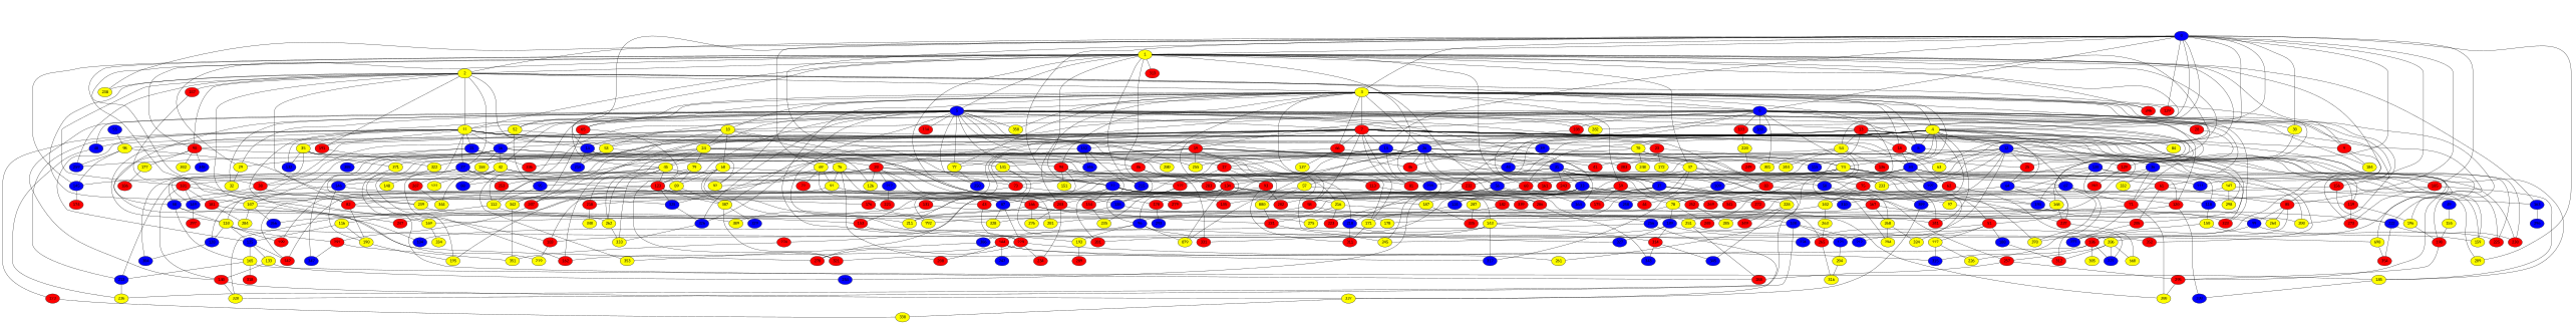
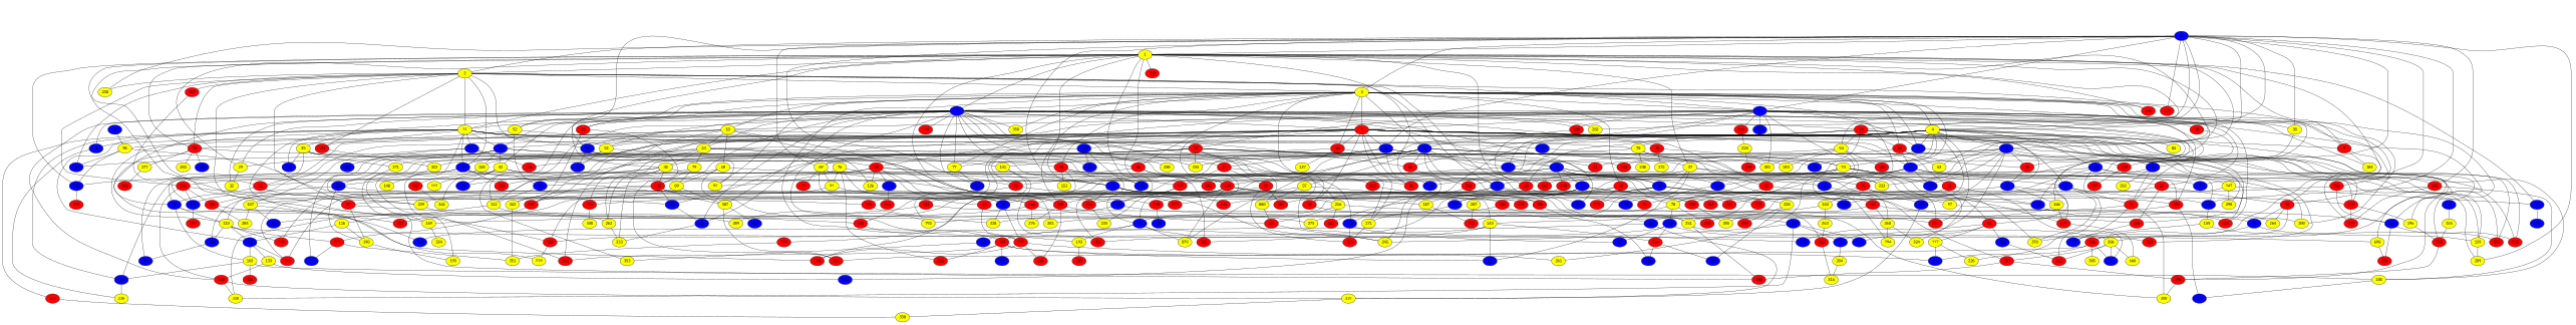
  graph {
    fontname="IBM Plex Mono"
    node [fillcolor=red fontname="IBM Plex Mono" style=filled]
    edge [fontname="IBM Plex Mono"]
    0 [fillcolor=blue]
    1 [fillcolor=yellow]
    2 [fillcolor=yellow]
    3 [fillcolor=yellow]
    4 [fillcolor=yellow]
    6 [fillcolor=blue]
    13
    15 [fillcolor=blue]
    22 [fillcolor=blue]
    30 [fillcolor=yellow]
    41
    52 [fillcolor=yellow]
    54 [fillcolor=yellow]
    69 [fillcolor=yellow]
    73
    85
    105
    139
    156
    209 [fillcolor=yellow]
    238 [fillcolor=yellow]
    282 [fillcolor=yellow]
    5 [fillcolor=blue]
    9
    11 [fillcolor=yellow]
    12 [fillcolor=blue]
    14 [fillcolor=blue]
    29 [fillcolor=yellow]
    38
    47 [fillcolor=yellow]
    50 [fillcolor=blue]
    63 [fillcolor=yellow]
    68
    90
    96 [fillcolor=blue]
    111 [fillcolor=blue]
    138 [fillcolor=blue]
    145 [fillcolor=blue]
    163 [fillcolor=blue]
    203
    210 [fillcolor=blue]
    239 [fillcolor=yellow]
    246
    313
    331
    27 [fillcolor=blue]
    53 [fillcolor=yellow]
    56 [fillcolor=blue]
    82
    101
    107 [fillcolor=yellow]
    157
    183
    191
    259 [fillcolor=blue]
    7
    8 [fillcolor=blue]
    10 [fillcolor=yellow]
    18
    26 [fillcolor=blue]
    45 [fillcolor=yellow]
    59
    65
    66
    74 [fillcolor=yellow]
    77 [fillcolor=yellow]
    86
    92 [fillcolor=yellow]
    94
    129
    144
    171 [fillcolor=yellow]
    197 [fillcolor=blue]
    198
    200 [fillcolor=yellow]
    268 [fillcolor=yellow]
    350 [fillcolor=yellow]
    24 [fillcolor=yellow]
    36 [fillcolor=blue]
    48 [fillcolor=blue]
    70 [fillcolor=yellow]
    78 [fillcolor=yellow]
    84 [fillcolor=yellow]
    115 [fillcolor=blue]
    130 [fillcolor=blue]
    206 [fillcolor=yellow]
    207
    222 [fillcolor=blue]
    232
    241
    245 [fillcolor=yellow]
    272
    n93 [fillcolor=yellow label=690]
    299 [fillcolor=blue]
    19
    108
    28
    40 [fillcolor=blue]
    51
    61
    103
    112 [fillcolor=yellow]
    160 [fillcolor=blue]
    168 [fillcolor=yellow]
    176
    184 [fillcolor=yellow]
    240
    273
    301 [fillcolor=yellow]
    323
    46
    230
    225
    64 [fillcolor=blue]
    109 [fillcolor=blue]
    n116 [fillcolor=yellow label=879]
    n117 [fillcolor=yellow label=371]
    31 [fillcolor=blue]
    81
    17
    283
    44
    97 [fillcolor=yellow]
    135
    154
    194 [fillcolor=blue]
-   211 [fillcolor=yellow]
    218
    255 [fillcolor=yellow]
    95 [fillcolor=blue]
    98 [fillcolor=yellow]
    136
    244 [fillcolor=yellow]
    261 [fillcolor=yellow]
    195 [fillcolor=yellow]
    87 [fillcolor=blue]
    72
    91 [fillcolor=yellow]
    339
    99 [fillcolor=blue]
    106
    264 [fillcolor=yellow]
    118 [fillcolor=blue]
    185 [fillcolor=yellow]
    309 [fillcolor=blue]
    16 [fillcolor=blue]
    25
    32 [fillcolor=yellow]
    35 [fillcolor=yellow]
    42 [fillcolor=yellow]
    71
    83
    88 [fillcolor=blue]
    114
    120
    123
    140
    164 [fillcolor=blue]
    n159 [fillcolor=yellow label=792]
    224 [fillcolor=blue]
    250 [fillcolor=blue]
    295
    307 [fillcolor=yellow]
    326 [fillcolor=blue]
    346 [fillcolor=blue]
    353 [fillcolor=yellow]
    277 [fillcolor=blue]
    162
    21 [fillcolor=blue]
    39 [fillcolor=blue]
    110 [fillcolor=yellow]
    125 [fillcolor=blue]
    132 [fillcolor=blue]
    173
    n175 [fillcolor=yellow label=880]
    213 [fillcolor=blue]
    219 [fillcolor=yellow]
    34 [fillcolor=blue]
    75
    121 [fillcolor=blue]
    134
-   178 [fillcolor=yellow]
    310 [fillcolor=blue]
    352
    20
    214 [fillcolor=blue]
    233 [fillcolor=yellow]
    236 [fillcolor=yellow]
    335
    223
    104 [fillcolor=blue]
    177 [fillcolor=yellow]
    279
    302 [fillcolor=yellow]
    348 [fillcolor=blue]
    193 [fillcolor=yellow]
    169 [fillcolor=yellow]
    174
    296 [fillcolor=blue]
    276 [fillcolor=yellow]
    231
    234
    311
    327 [fillcolor=blue]
    n205 [fillcolor=yellow label=389]
    149 [fillcolor=blue]
    166
    253
    146 [fillcolor=blue]
    258 [fillcolor=blue]
    256 [fillcolor=blue]
    262 [fillcolor=yellow]
    190 [fillcolor=yellow]
    181
    247
    266 [fillcolor=blue]
    284 [fillcolor=yellow]
    322 [fillcolor=yellow]
    23
    58
    62
    67 [fillcolor=blue]
    119
    152 [fillcolor=blue]
    153
    158 [fillcolor=yellow]
    196 [fillcolor=yellow]
    205
    298 [fillcolor=yellow]
    303
    126 [fillcolor=yellow]
    60 [fillcolor=yellow]
    201 [fillcolor=yellow]
    127
    336
    37 [fillcolor=blue]
    57 [fillcolor=yellow]
    281
    286
    333 [fillcolor=yellow]
    175
    124 [fillcolor=blue]
    274
    321
    342 [fillcolor=yellow]
    137 [fillcolor=yellow]
    257
    325 [fillcolor=blue]
    n249 [fillcolor=yellow label=370]
    161
    131
    151 [fillcolor=yellow]
    215 [fillcolor=blue]
    292
    208
    317 [fillcolor=blue]
    242 [fillcolor=blue]
    324 [fillcolor=yellow]
    294 [fillcolor=yellow]
    76 [fillcolor=yellow]
    79 [fillcolor=yellow]
    141 [fillcolor=yellow]
    332 [fillcolor=yellow]
    248 [fillcolor=yellow]
    189 [fillcolor=blue]
    243
    315 [fillcolor=blue]
    269
    147 [fillcolor=yellow]
    227 [fillcolor=blue]
    312
    n272 [fillcolor=yellow label=660]
    291
    354
    254 [fillcolor=blue]
    347 [fillcolor=blue]
    80 [fillcolor=blue]
    159 [fillcolor=yellow]
    252
    33 [fillcolor=blue]
    122 [fillcolor=yellow]
    216 [fillcolor=yellow]
    344 [fillcolor=yellow]
    251 [fillcolor=yellow]
    300 [fillcolor=yellow]
    165 [fillcolor=yellow]
    143 [fillcolor=yellow]
    330 [fillcolor=blue]
    128 [fillcolor=blue]
    320 [fillcolor=yellow]
    337 [fillcolor=yellow]
    329 [fillcolor=blue]
    117 [fillcolor=yellow]
    188 [fillcolor=blue]
    212 [fillcolor=blue]
    202
    220 [fillcolor=yellow]
    116 [fillcolor=yellow]
    237
    328 [fillcolor=yellow]
    43
    217 [fillcolor=blue]
    304 [fillcolor=blue]
    172 [fillcolor=yellow]
    100 [fillcolor=blue]
    341
    285 [fillcolor=yellow]
    280 [fillcolor=yellow]
    229
    267
    278
    89 [fillcolor=yellow]
    93
    113
    308 [fillcolor=blue]
    199
    142
    133 [fillcolor=yellow]
    338 [fillcolor=yellow]
    102 [fillcolor=yellow]
    204 [fillcolor=yellow]
    187 [fillcolor=yellow]
    167
    288
    235 [fillcolor=yellow]
    170
    182
    265
    221
    340 [fillcolor=yellow]
    228 [fillcolor=yellow]
    343 [fillcolor=blue]
    148 [fillcolor=yellow]
    297
    275 [fillcolor=yellow]
    345 [fillcolor=blue]
    349
    49 [fillcolor=blue]
    155 [fillcolor=yellow]
    226 [fillcolor=yellow]
    55 [fillcolor=blue]
    306 [fillcolor=blue]
    314
    351 [fillcolor=yellow]
    289
    287 [fillcolor=yellow]
    150 [fillcolor=yellow]
    263 [fillcolor=yellow]
    293 [fillcolor=blue]
    305 [fillcolor=yellow]
    318
    186
    249
    316 [fillcolor=yellow]
    334 [fillcolor=yellow]
    0 -- 1
    0 -- 2
    0 -- 3
    0 -- 4
    0 -- 6
    0 -- 13
    0 -- 15
    0 -- 22
    0 -- 30
    0 -- 41
    0 -- 52
    0 -- 54
    0 -- 69
    0 -- 73
    0 -- 85
    0 -- 105
    0 -- 139
    0 -- 156
    0 -- 209
    0 -- 238
    0 -- 282
    1 -- 2
    1 -- 4
    1 -- 5
    1 -- 9
    1 -- 11
    1 -- 12
    1 -- 14
    1 -- 29
    1 -- 38
    1 -- 47
    1 -- 50
    1 -- 63
    1 -- 68
    1 -- 90
    1 -- 96
    1 -- 111
    1 -- 138
    1 -- 145
    1 -- 163
    1 -- 203
    1 -- 210
    1 -- 239
    1 -- 246
    1 -- 313
    1 -- 331
    2 -- 3
    2 -- 6
    2 -- 238
    2 -- 9
    2 -- 11
    2 -- 90
    2 -- 27
    2 -- 53
    2 -- 56
    2 -- 82
    2 -- 101
-   2 -- 107
+   2 -- 251
    2 -- 157
    2 -- 183
    2 -- 191
    2 -- 259
    3 -- 4
    3 -- 6
    3 -- 52
    3 -- 139
    3 -- 5
    3 -- 203
    3 -- 246
    3 -- 7
    3 -- 8
    3 -- 10
    3 -- 18
    3 -- 26
    3 -- 45
    3 -- 59
    3 -- 65
    3 -- 66
    3 -- 74
    3 -- 77
    3 -- 86
    3 -- 92
    3 -- 94
    3 -- 129
    3 -- 144
    3 -- 171
    3 -- 197
    3 -- 198
    3 -- 200
    3 -- 268
    3 -- 350
    4 -- 73
    4 -- 9
    4 -- 12
    4 -- 68
    4 -- 8
    4 -- 24
    4 -- 36
    4 -- 48
    4 -- 70
    4 -- 78
    4 -- 84
    4 -- 115
    4 -- 130
    4 -- 206
    4 -- 207
    4 -- 222
    4 -- 232
    4 -- 241
    4 -- 245
    4 -- 272
    4 -- n93
    4 -- 299
    6 -- 30
    6 -- 85
    6 -- 11
    6 -- 7
    6 -- 8
    6 -- 10
    6 -- 26
    6 -- 207
    6 -- 19
    6 -- 108
    6 -- 28
    6 -- 40
    6 -- 51
    6 -- 61
    6 -- 103
    6 -- 112
    6 -- 160
    6 -- 168
    6 -- 176
    6 -- 184
    6 -- 240
    6 -- 273
    6 -- 301
    6 -- 323
    13 -- 54
    13 -- 18
    13 -- 46
    13 -- 230
    13 -- 225
    13 -- 64
    13 -- 109
    13 -- n116
    13 -- n117
    15 -- 77
    15 -- 40
    15 -- 31
    15 -- 81
    15 -- 17
    15 -- 283
    22 -- 44
    22 -- 97
    22 -- 135
    22 -- 154
    22 -- 194
-   22 -- 211
    22 -- 218
    30 -- 194
    52 -- 255
    52 -- 95
    52 -- 98
    54 -- 301
    54 -- 255
    54 -- 136
    54 -- 244
    54 -- 261
-   69 -- 195
+   69 -- 245
    69 -- 87
    69 -- 72
    69 -- 91
    73 -- 107
    73 -- 339
    85 -- 99
    85 -- 106
    85 -- 264
    105 -- 273
    105 -- 118
    105 -- 185
    156 -- 222
    156 -- 309
    5 -- 13
    5 -- 22
    5 -- 282
    5 -- 29
    5 -- 53
    5 -- 7
    5 -- 65
    5 -- 77
    5 -- 350
    5 -- 24
    5 -- 48
    5 -- 19
    5 -- 108
    5 -- 46
    5 -- 31
    5 -- 16
    5 -- 25
    5 -- 32
    5 -- 35
    5 -- 42
    5 -- 71
    5 -- 83
    5 -- 88
    5 -- 114
    5 -- 120
    5 -- 123
    5 -- 140
    5 -- 164
    5 -- n159
    5 -- 224
    5 -- 250
    5 -- 295
    5 -- 307
    5 -- 326
    5 -- 346
    5 -- 353
    9 -- 184
    9 -- 277
    11 -- 14
    11 -- 27
    11 -- 191
    11 -- 70
    11 -- 17
    11 -- 16
    11 -- 162
    11 -- 21
    11 -- 39
    11 -- 110
    11 -- 125
    11 -- 132
    11 -- 173
    11 -- n175
    11 -- 213
    11 -- 219
    12 -- 45
    12 -- 323
    12 -- 225
    12 -- 44
    12 -- 25
    12 -- 34
    12 -- 75
    12 -- 121
    12 -- 134
-   12 -- 178
    12 -- 310
    12 -- 352
    14 -- 92
    14 -- 20
    14 -- 214
    29 -- 32
    38 -- 82
    38 -- 88
    47 -- 68
    47 -- 111
    47 -- 339
    47 -- 233
-   47 -- 236
    47 -- 335
    50 -- 241
    68 -- 164
    68 -- 223
    90 -- 104
    90 -- 177
    90 -- 279
    90 -- 302
    90 -- 348
    96 -- 331
    96 -- n116
    96 -- 104
    96 -- 193
    138 -- 241
    138 -- 169
    145 -- 174
    163 -- 296
    203 -- 276
    203 -- 231
    203 -- 234
    210 -- 311
    210 -- 327
    239 -- n205
    27 -- 145
    27 -- 75
    27 -- 149
    27 -- 166
    27 -- 253
    53 -- 78
    53 -- 214
    53 -- 146
    56 -- 239
    56 -- 166
    56 -- 258
    56 -- 256
    82 -- 262
    82 -- 190
    101 -- 176
    101 -- 140
    101 -- 149
    101 -- 181
    107 -- 247
    107 -- 266
    107 -- 284
    157 -- 169
    183 -- 219
    191 -- 322
    7 -- 15
    7 -- 105
    7 -- 96
    7 -- 53
    7 -- 66
    7 -- 171
    7 -- 230
    7 -- 81
    7 -- 16
    7 -- 326
    7 -- 162
    7 -- 34
    7 -- 20
    7 -- 181
    7 -- 23
    7 -- 58
    7 -- 62
    7 -- 67
    7 -- 119
    7 -- 152
    7 -- 153
    7 -- 158
    7 -- 196
    7 -- 205
    7 -- 298
    8 -- 129
    8 -- 303
    10 -- 14
    10 -- 38
    10 -- 90
    10 -- 24
    10 -- 112
    10 -- 119
    10 -- 126
    10 -- 60
    10 -- 201
    18 -- 63
    18 -- 40
    18 -- 25
    18 -- 34
    26 -- 69
    26 -- 47
    26 -- 56
    26 -- 51
    26 -- 46
    26 -- 233
    26 -- 322
    26 -- 127
    26 -- 336
    26 -- 37
    26 -- 57
    26 -- 281
    26 -- 286
    45 -- 209
    45 -- 123
    45 -- 110
    45 -- 253
    45 -- 262
    45 -- 333
    59 -- 99
    59 -- 175
    59 -- 124
    59 -- 274
    65 -- 321
    65 -- 342
    66 -- 137
    66 -- 257
    66 -- 325
    74 -- 331
    74 -- 197
    74 -- 194
    74 -- 95
    74 -- 118
    74 -- 83
    74 -- n249
    74 -- 161
    77 -- 250
    86 -- 283
    86 -- 213
    86 -- 134
    94 -- 210
    94 -- 299
    94 -- 131
    94 -- 151
    94 -- 215
    129 -- 292
    144 -- 261
    144 -- 162
    144 -- 208
    144 -- 317
    144 -- 242
    171 -- 311
    198 -- 295
    268 -- 324
    268 -- 294
    24 -- 41
    24 -- 27
    24 -- 259
    24 -- 45
    24 -- 218
    24 -- 76
    24 -- 79
    24 -- 141
    36 -- 71
    36 -- 233
    36 -- 332
    48 -- 236
    70 -- 115
    70 -- 244
    70 -- 141
    70 -- 248
    78 -- 96
    78 -- 240
    78 -- 189
    130 -- 185
    130 -- 243
    130 -- 315
    130 -- 269
    130 -- 147
    206 -- 257
    206 -- 227
    206 -- 312
    206 -- n272
    207 -- 291
    222 -- 230
    222 -- 354
    232 -- 254
    n93 -- 354
    19 -- 69
    19 -- 74
    19 -- 301
    19 -- 255
    19 -- 195
    19 -- 262
    19 -- 58
    19 -- 303
    19 -- 80
    19 -- 159
    19 -- 252
    108 -- 161
    28 -- 36
    40 -- 154
    40 -- 67
    51 -- 224
    51 -- 117
    51 -- 188
    51 -- 212
    61 -- 85
    61 -- 205
    61 -- 202
    103 -- 220
    112 -- 153
    112 -- 116
    168 -- 256
    168 -- 237
    176 -- 328
    46 -- 232
    64 -- 168
    64 -- 124
    64 -- 237
    109 -- 317
    109 -- 167
    n117 -- 288
    31 -- 73
    31 -- 109
    31 -- 120
    31 -- 247
    31 -- 37
    31 -- 324
    31 -- 243
    31 -- 33
    17 -- 127
    17 -- 93
    17 -- 113
    97 -- 222
    154 -- 235
    194 -- 264
    218 -- 340
    95 -- 112
    98 -- 145
    98 -- 259
    98 -- 325
    87 -- 328
    87 -- 229
    91 -- 207
    91 -- 166
    99 -- 106
    99 -- 159
    106 -- 321
    106 -- 227
    106 -- 226
    106 -- 305
    118 -- 150
    185 -- 330
    309 -- 337
    16 -- 29
    16 -- 138
    16 -- 239
    16 -- 42
    16 -- 158
    16 -- 127
    16 -- 347
    25 -- 64
    35 -- 86
    35 -- n117
    35 -- 88
    35 -- 132
    35 -- 134
    42 -- 61
    42 -- 80
    42 -- 122
    42 -- 216
    42 -- 344
    71 -- 312
    71 -- 251
    71 -- 300
    83 -- 309
    83 -- 252
    88 -- 200
    88 -- 110
    88 -- 165
    120 -- 143
    120 -- 330
    123 -- 307
    123 -- 342
    123 -- 325
    123 -- 269
    123 -- 128
    140 -- 320
    140 -- 337
    295 -- 300
    307 -- 321
    307 -- 329
    326 -- 333
    21 -- 107
    21 -- 94
    21 -- 336
    21 -- 308
    39 -- 83
    110 -- n93
    110 -- 125
    110 -- 291
    110 -- 128
    110 -- 199
    125 -- 165
    125 -- 142
    125 -- 133
    173 -- 338
    n175 -- 231
    213 -- 236
    34 -- 56
    34 -- 183
    34 -- 197
    34 -- 200
    34 -- 258
    34 -- 159
    75 -- 78
    75 -- 118
    75 -- 237
    75 -- 102
    121 -- 204
    134 -- n116
    134 -- n205
    134 -- 286
    134 -- 252
    134 -- 199
    134 -- 142
    134 -- 187
    20 -- 22
    20 -- 38
    20 -- 50
    20 -- 87
    20 -- 126
    20 -- 43
    20 -- 217
    20 -- 304
    177 -- 186
    193 -- 289
    169 -- 334
    231 -- 245
    149 -- 297
-   166 -- 178
    166 -- 276
    166 -- 320
    166 -- 275
    146 -- 149
    146 -- 190
    146 -- 216
    256 -- 337
    256 -- 306
    262 -- 333
    190 -- 195
    181 -- 284
    181 -- 278
    322 -- 148
    23 -- 74
    23 -- 172
-   58 -- 211
    58 -- 100
    62 -- 227
    62 -- 341
    67 -- 71
    67 -- 119
    67 -- n249
    67 -- 285
    119 -- 273
    119 -- 196
    152 -- 346
    152 -- 169
    152 -- 215
    152 -- 280
    153 -- 229
    158 -- 267
    196 -- 198
    205 -- 277
    60 -- 101
    60 -- 81
-   60 -- 211
    60 -- 193
    60 -- 89
    127 -- 138
    127 -- 235
    37 -- 82
    37 -- 87
    37 -- 120
    37 -- 310
    37 -- 175
    37 -- 43
    37 -- 228
    57 -- 203
    57 -- n175
    57 -- 143
    286 -- 343
    124 -- 171
    274 -- 351
    342 -- 351
    257 -- 295
    257 -- 288
    325 -- 326
    131 -- 266
    131 -- 251
    76 -- 92
    76 -- 91
    76 -- 208
    76 -- 294
    76 -- 170
    79 -- 123
    79 -- 146
    79 -- 89
    141 -- n159
    141 -- 281
    189 -- 206
    189 -- 327
    189 -- 281
    189 -- 314
    243 -- 279
    147 -- 163
    147 -- 298
    147 -- 328
    291 -- 347
    291 -- 351
+   159 -- 209
    252 -- 285
    252 -- 265
    33 -- 272
    33 -- 135
    33 -- 58
    33 -- 341
    33 -- 187
    216 -- 223
    216 -- 231
    216 -- 300
    251 -- 352
    251 -- 288
    165 -- 185
    165 -- 213
    165 -- 318
    143 -- 183
    143 -- 144
    143 -- 317
    143 -- 314
    128 -- 304
    337 -- 338
    117 -- 315
    117 -- 226
    188 -- 312
    220 -- 249
    116 -- 125
    116 -- 190
    237 -- n272
    43 -- 229
    217 -- 221
    100 -- 245
    100 -- 121
    100 -- 320
    100 -- 212
    229 -- 234
    229 -- 315
    229 -- 278
    267 -- 344
    89 -- 307
    89 -- 142
    93 -- 311
    93 -- 202
    93 -- 278
    93 -- 170
    113 -- 182
    133 -- 140
    133 -- 254
    102 -- 275
    102 -- 263
    204 -- 316
    187 -- 335
    167 -- 268
    167 -- 323
    167 -- n159
    170 -- 293
    182 -- 205
    182 -- 201
    265 -- 316
    228 -- 345
    228 -- 349
    49 -- 155
    155 -- 198
    55 -- 98
    306 -- 353
    314 -- 343
    314 -- 345
    287 -- 335
    150 -- 225
    150 -- n249
    263 -- 265
  }
